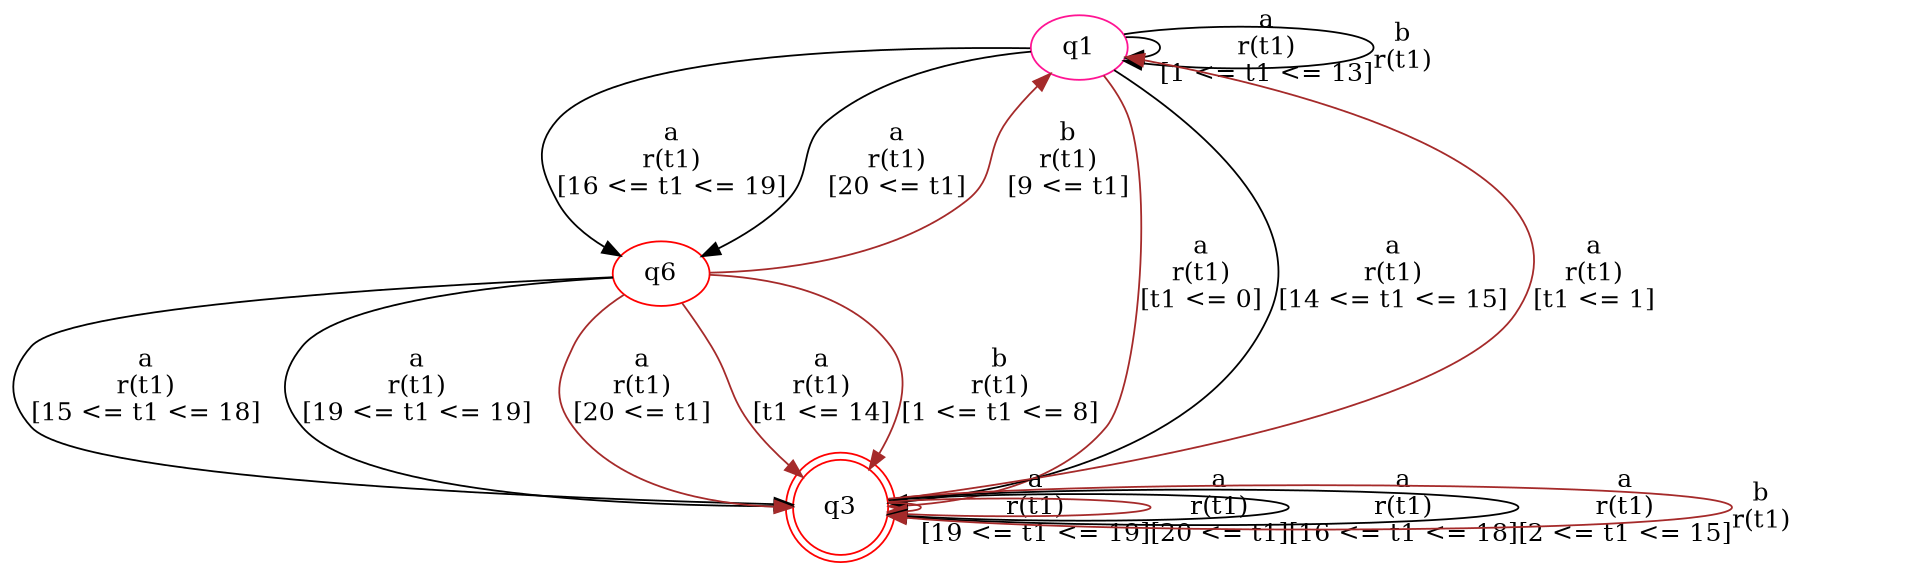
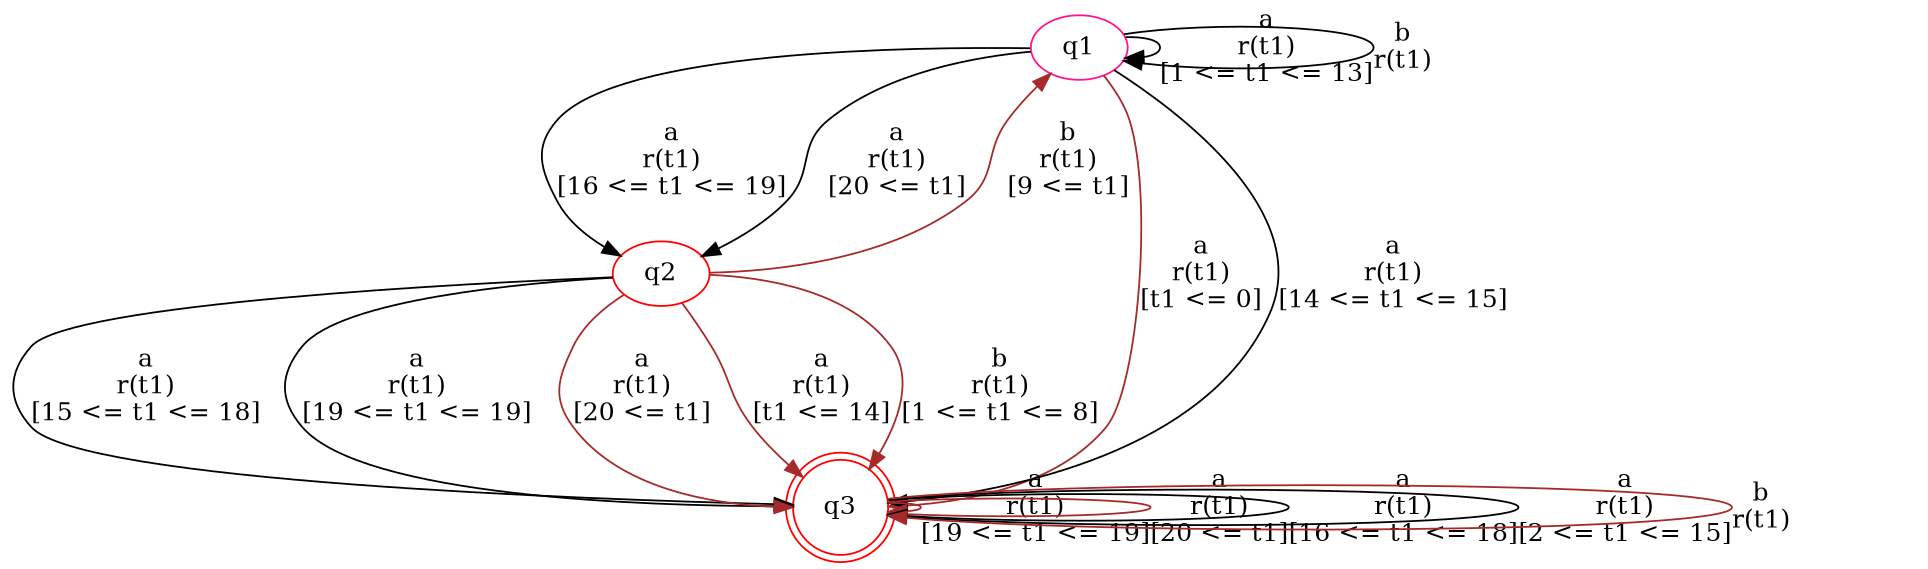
  digraph {
    node [color=red]
    edge [color=black]
    n1 [color=deeppink label=q1]
-   n2 [label=q6]
+   n2 [label=q2]
    n3 [label=q3 shape=doublecircle]
    n1 -> n1 [label="a\nr(t1)\n[1 <= t1 <= 13]"]
    n1 -> n1 [label="b\nr(t1)\n"]
    n1 -> n2 [label="a\nr(t1)\n[16 <= t1 <= 19]"]
    n1 -> n2 [label="a\nr(t1)\n[20 <= t1]"]
    n1 -> n3 [color=brown label="a\nr(t1)\n[t1 <= 0]"]
    n1 -> n3 [label="a\nr(t1)\n[14 <= t1 <= 15]"]
    n2 -> n1 [color=brown label="b\nr(t1)\n[9 <= t1]"]
    n2 -> n3 [label="a\nr(t1)\n[15 <= t1 <= 18]"]
    n2 -> n3 [label="a\nr(t1)\n[19 <= t1 <= 19]"]
    n2 -> n3 [color=brown label="a\nr(t1)\n[20 <= t1]"]
    n2 -> n3 [color=brown label="a\nr(t1)\n[t1 <= 14]"]
    n2 -> n3 [color=brown label="b\nr(t1)\n[1 <= t1 <= 8]"]
-   n3 -> n1 [color=brown label="a\nr(t1)\n[t1 <= 1]"]
    n3 -> n3 [color=brown label="a\nr(t1)\n[19 <= t1 <= 19]"]
    n3 -> n3 [color=brown label="a\nr(t1)\n[20 <= t1]"]
    n3 -> n3 [label="a\nr(t1)\n[16 <= t1 <= 18]"]
    n3 -> n3 [label="a\nr(t1)\n[2 <= t1 <= 15]"]
    n3 -> n3 [color=brown label="b\nr(t1)\n"]
  }
